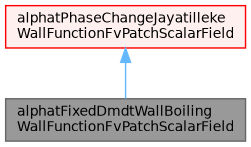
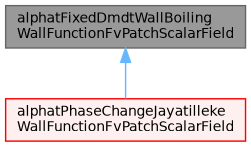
  digraph {
    node [fontname=Helvetica fontsize=10 shape=box style=filled]
    n1 [color=gray40 fillcolor=grey60 fontcolor=black height=0.2 label="alphatFixedDmdtWallBoiling\lWallFunctionFvPatchScalarField" width=0.4]
    n2 [color=red fillcolor="#FFF0F0" height=0.2 label="alphatPhaseChangeJayatilleke\lWallFunctionFvPatchScalarField" width=0.4]
-   n2 -> n1 [color=steelblue1 dir=back fontname=Helvetica fontsize=10 labelfontname=Helvetica labelfontsize=10 style=solid]
+   n1 -> n2 [color=steelblue1 dir=back fontname=Helvetica fontsize=10 labelfontname=Helvetica labelfontsize=10 style=solid]
  }
